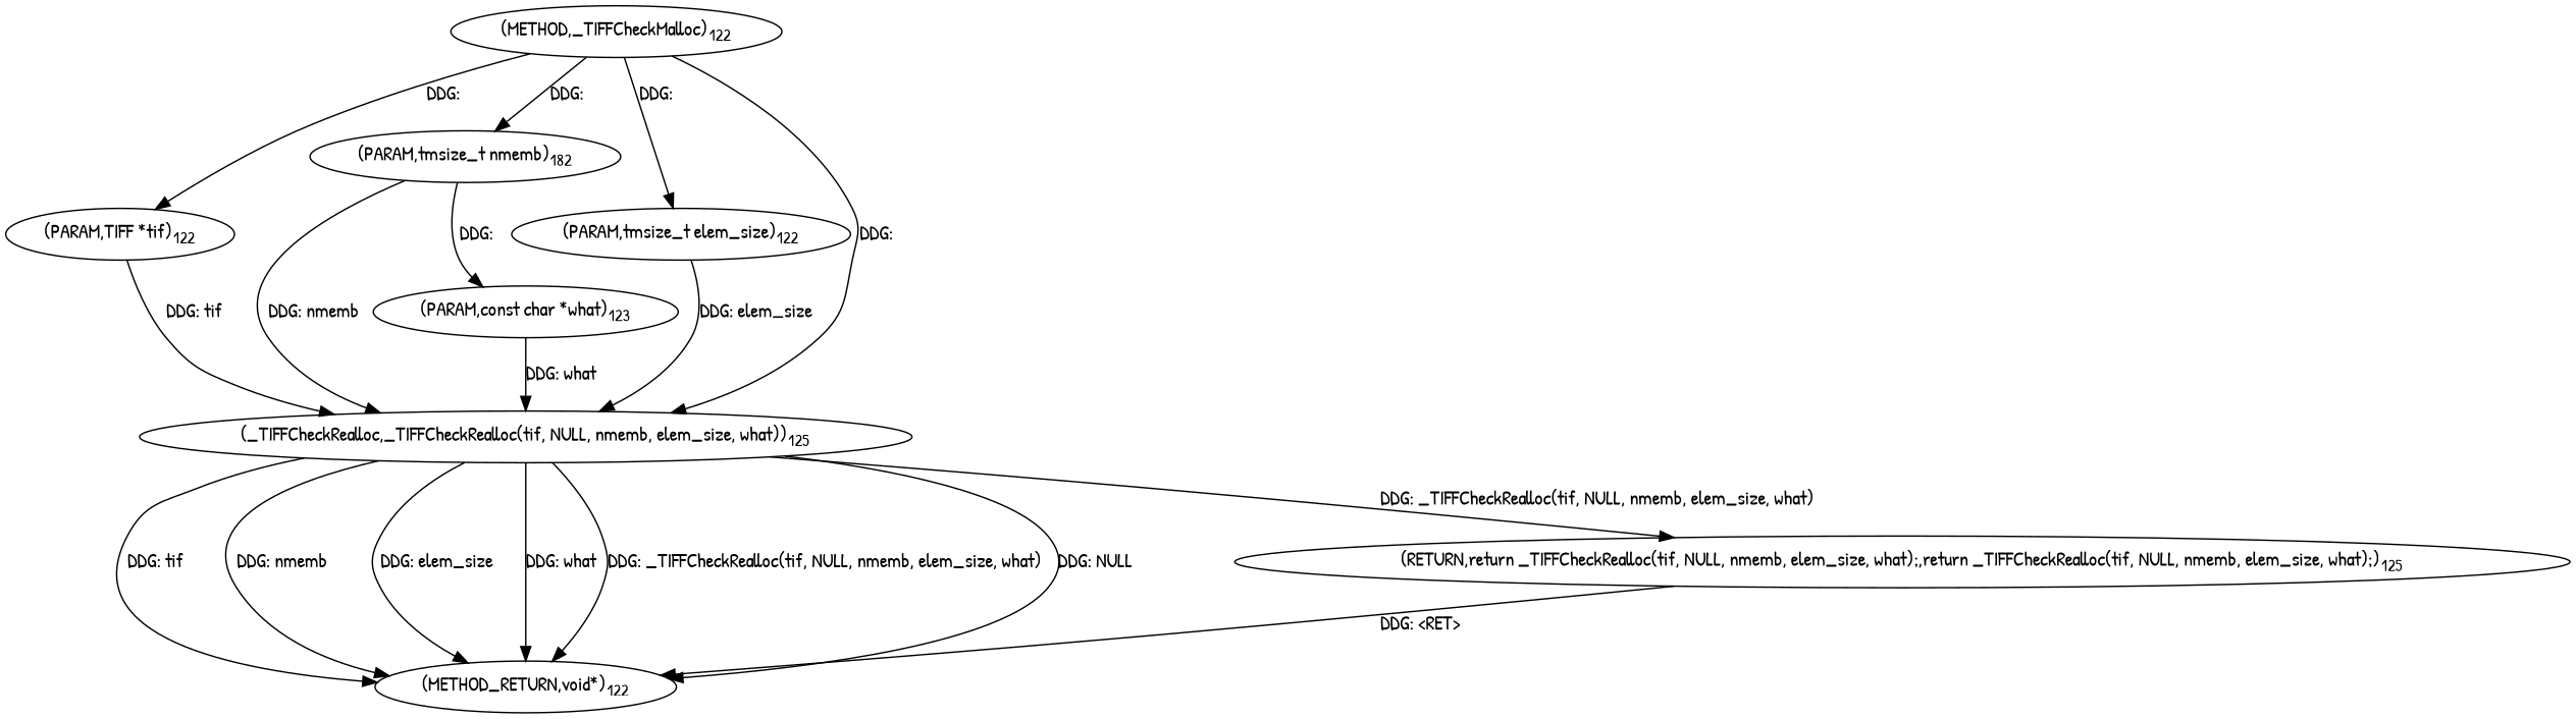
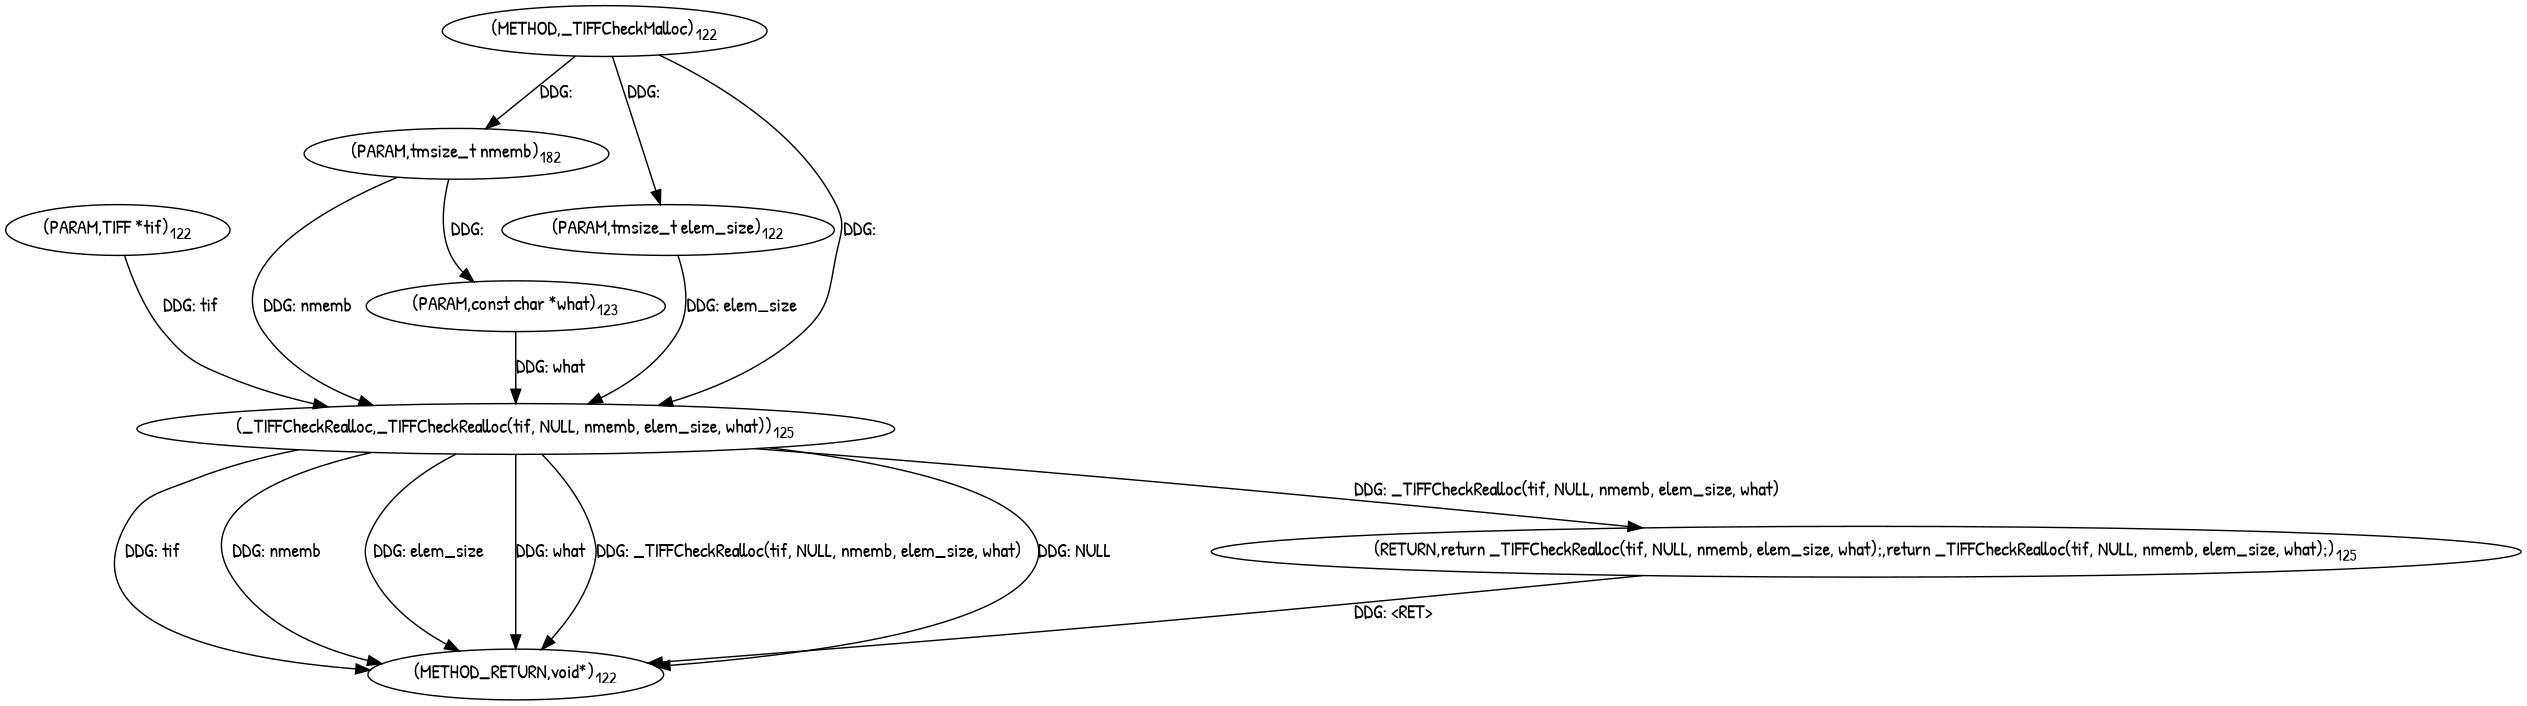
  digraph {
    fontname="Patrick Hand"
    node [fontname="Patrick Hand"]
    edge [fontname="Patrick Hand"]
    n1 [label=<(METHOD,_TIFFCheckMalloc)<SUB>122</SUB>>]
    n2 [label=<(PARAM,TIFF *tif)<SUB>122</SUB>>]
    n3 [label=<(PARAM,tmsize_t nmemb)<SUB>182</SUB>>]
    n4 [label=<(PARAM,tmsize_t elem_size)<SUB>122</SUB>>]
    n5 [label=<(_TIFFCheckRealloc,_TIFFCheckRealloc(tif, NULL, nmemb, elem_size, what))<SUB>125</SUB>>]
    n6 [label=<(PARAM,const char *what)<SUB>123</SUB>>]
    n7 [label=<(METHOD_RETURN,void*)<SUB>122</SUB>>]
    n8 [label=<(RETURN,return _TIFFCheckRealloc(tif, NULL, nmemb, elem_size, what);,return _TIFFCheckRealloc(tif, NULL, nmemb, elem_size, what);)<SUB>125</SUB>>]
-   n1 -> n2 [label="DDG: "]
    n1 -> n3 [label="DDG: "]
    n1 -> n4 [label="DDG: "]
    n1 -> n5 [label="DDG: "]
    n2 -> n5 [label="DDG: tif"]
    n3 -> n5 [label="DDG: nmemb"]
    n3 -> n6 [label="DDG: "]
    n4 -> n5 [label="DDG: elem_size"]
    n5 -> n7 [label="DDG: tif"]
    n5 -> n7 [label="DDG: nmemb"]
    n5 -> n7 [label="DDG: elem_size"]
    n5 -> n7 [label="DDG: what"]
    n5 -> n7 [label="DDG: _TIFFCheckRealloc(tif, NULL, nmemb, elem_size, what)"]
    n5 -> n7 [label="DDG: NULL"]
    n5 -> n8 [label="DDG: _TIFFCheckRealloc(tif, NULL, nmemb, elem_size, what)"]
    n6 -> n5 [label="DDG: what"]
    n8 -> n7 [label="DDG: &lt;RET&gt;"]
  }
